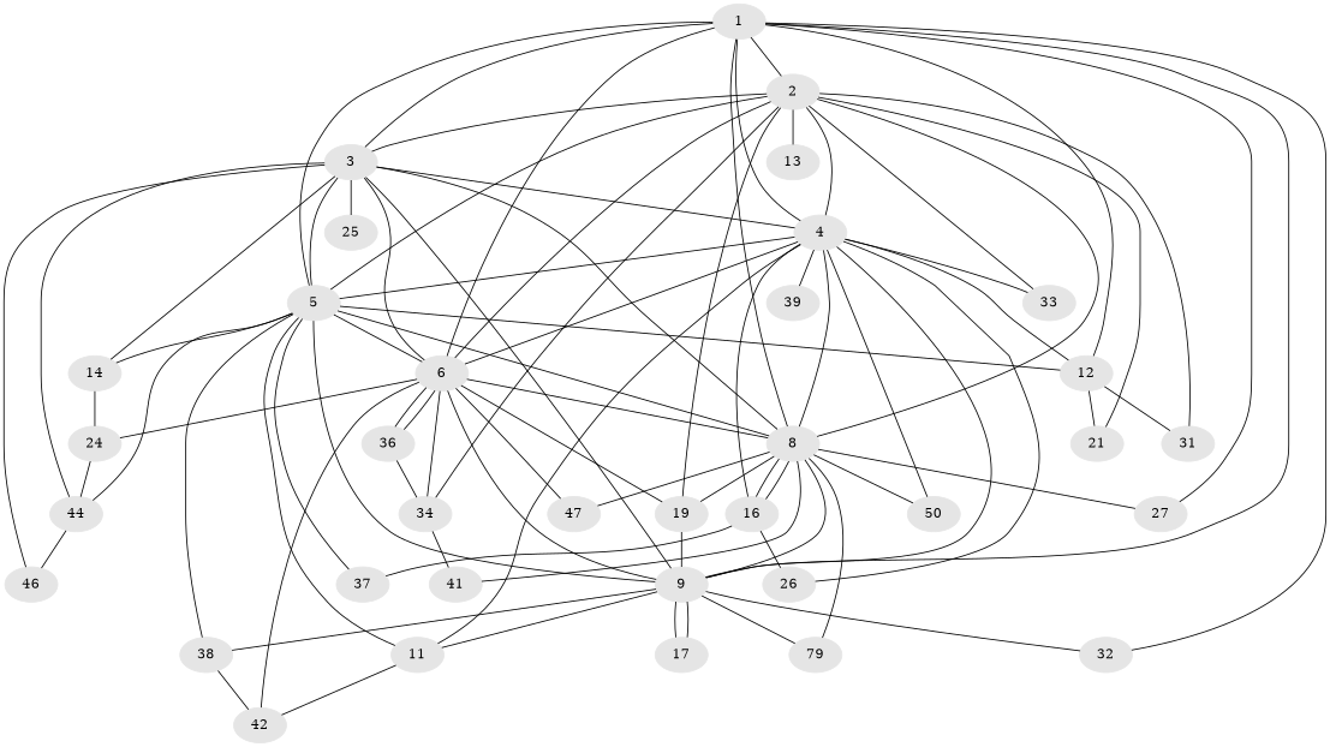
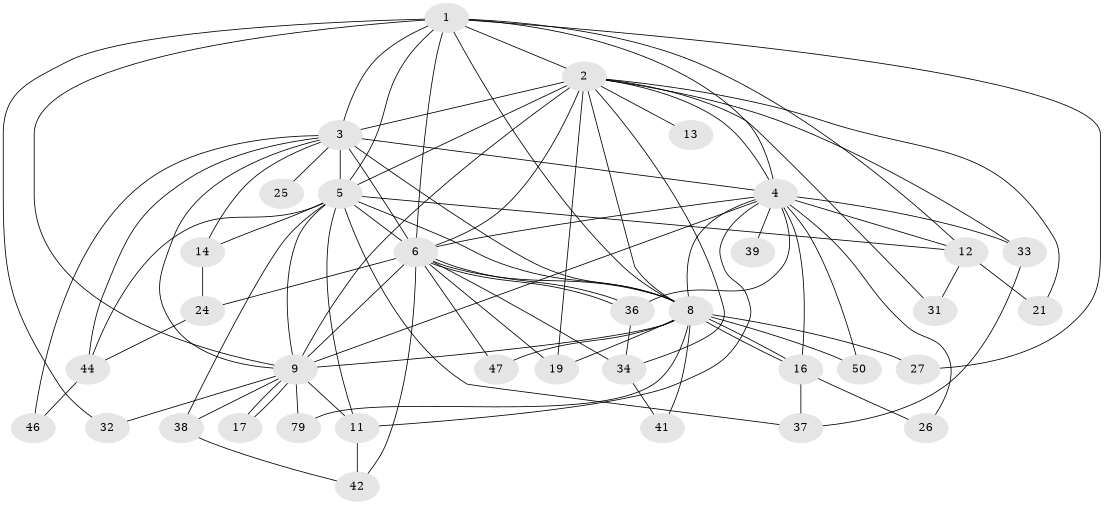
  graph {
    node [color=gray90 style=filled]
    1 [super="+18"]
    2 [super="+7"]
    3 [super="+15"]
    4 [super="+40"]
    5 [super="+45"]
    6 [super="+30"]
    8 [super="+10"]
    9 [super="+35"]
    12 [super="+28"]
    27
    32
    13
    19 [super="+20"]
    21
    31
    33
    34
    14
    25
    44 [super="+48"]
    46
    11 [super="+23"]
    16 [super="+51"]
    26
    39
    50
    37 [super="+52"]
    38 [super="+43"]
    24 [super="+49"]
    36
    42
    47
    n33 [label=79]
    41
    17
    1 -- 2 [weight=2]
    1 -- 3
    1 -- 4 [weight=2]
    1 -- 5
    1 -- 6
    1 -- 8 [weight=2]
    1 -- 9
    1 -- 12
    1 -- 27
    1 -- 32
    2 -- 3 [weight=3]
    2 -- 4 [weight=2]
    2 -- 5 [weight=2]
    2 -- 6 [weight=2]
    2 -- 8 [weight=4]
-   19 -- 9 [weight=3]
+   2 -- 9 [weight=3]
    2 -- 13 [weight=2]
    2 -- 19
    2 -- 21
    2 -- 31
    2 -- 33
    2 -- 34
    3 -- 4
    3 -- 5
    3 -- 6
    3 -- 8 [weight=2]
    3 -- 9
    3 -- 14
    3 -- 25
    3 -- 44
    3 -- 46
-   4 -- 5 [weight=2]
+   4 -- 36 [weight=2]
    4 -- 6
    4 -- 8 [weight=2]
    4 -- 9
    4 -- 12
    4 -- 33
    4 -- 11
    4 -- 16
    4 -- 26
    4 -- 39
    4 -- 50
    5 -- 6
    5 -- 8 [weight=2]
    5 -- 9
    5 -- 12
    5 -- 14
    5 -- 44
    5 -- 11
    5 -- 37
    5 -- 38
    6 -- 8 [weight=3]
    6 -- 9
    6 -- 19
    6 -- 34
    6 -- 24
    6 -- 36
    6 -- 36
    6 -- 42
    6 -- 47
    8 -- 9 [weight=2]
    8 -- 27
    8 -- 19
    8 -- 16
    8 -- 16
    8 -- 50
    8 -- 47
    8 -- n33
    8 -- 41
    9 -- 32
    9 -- 11
    9 -- 38
    9 -- n33
    9 -- 17
    9 -- 17
    12 -- 21
    12 -- 31
+   33 -- 37
    34 -- 41
    14 -- 24
    44 -- 46
    11 -- 42
    16 -- 26
    16 -- 37
    38 -- 42
    24 -- 44
    36 -- 34
  }
